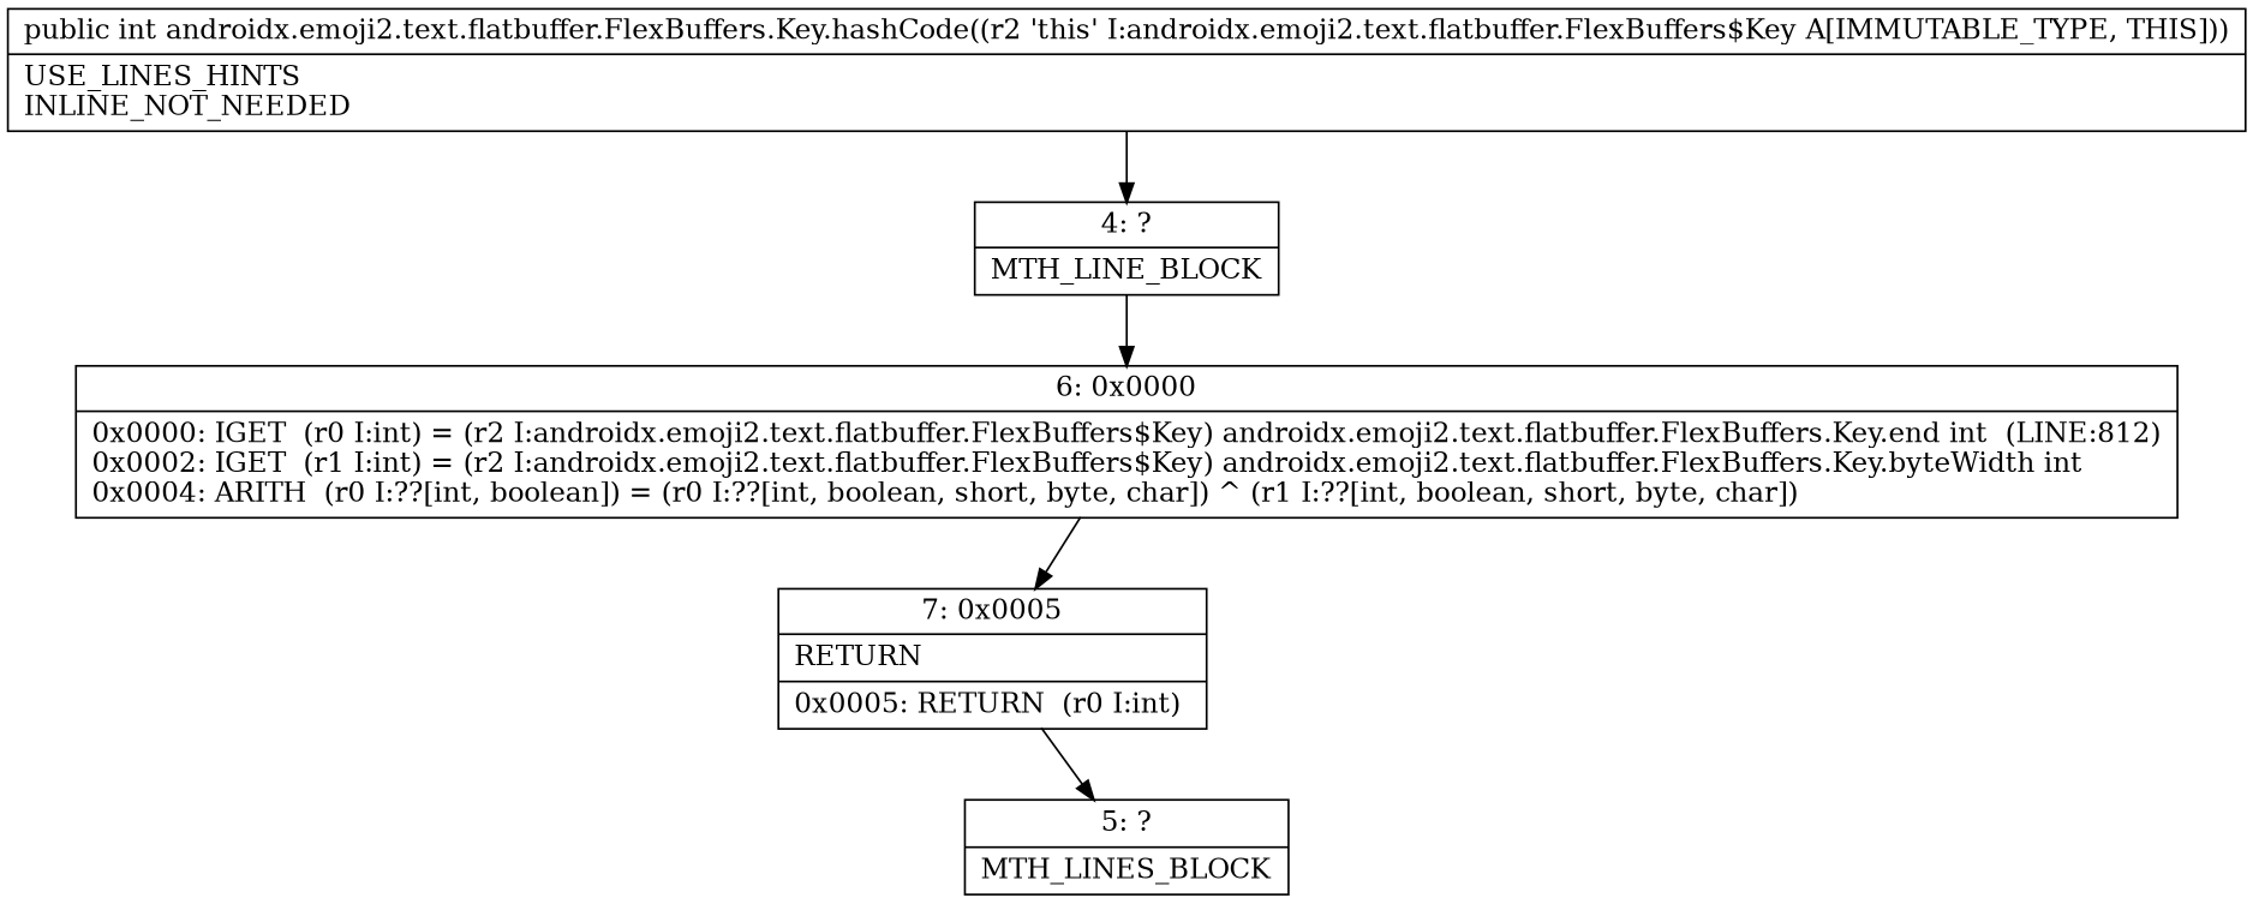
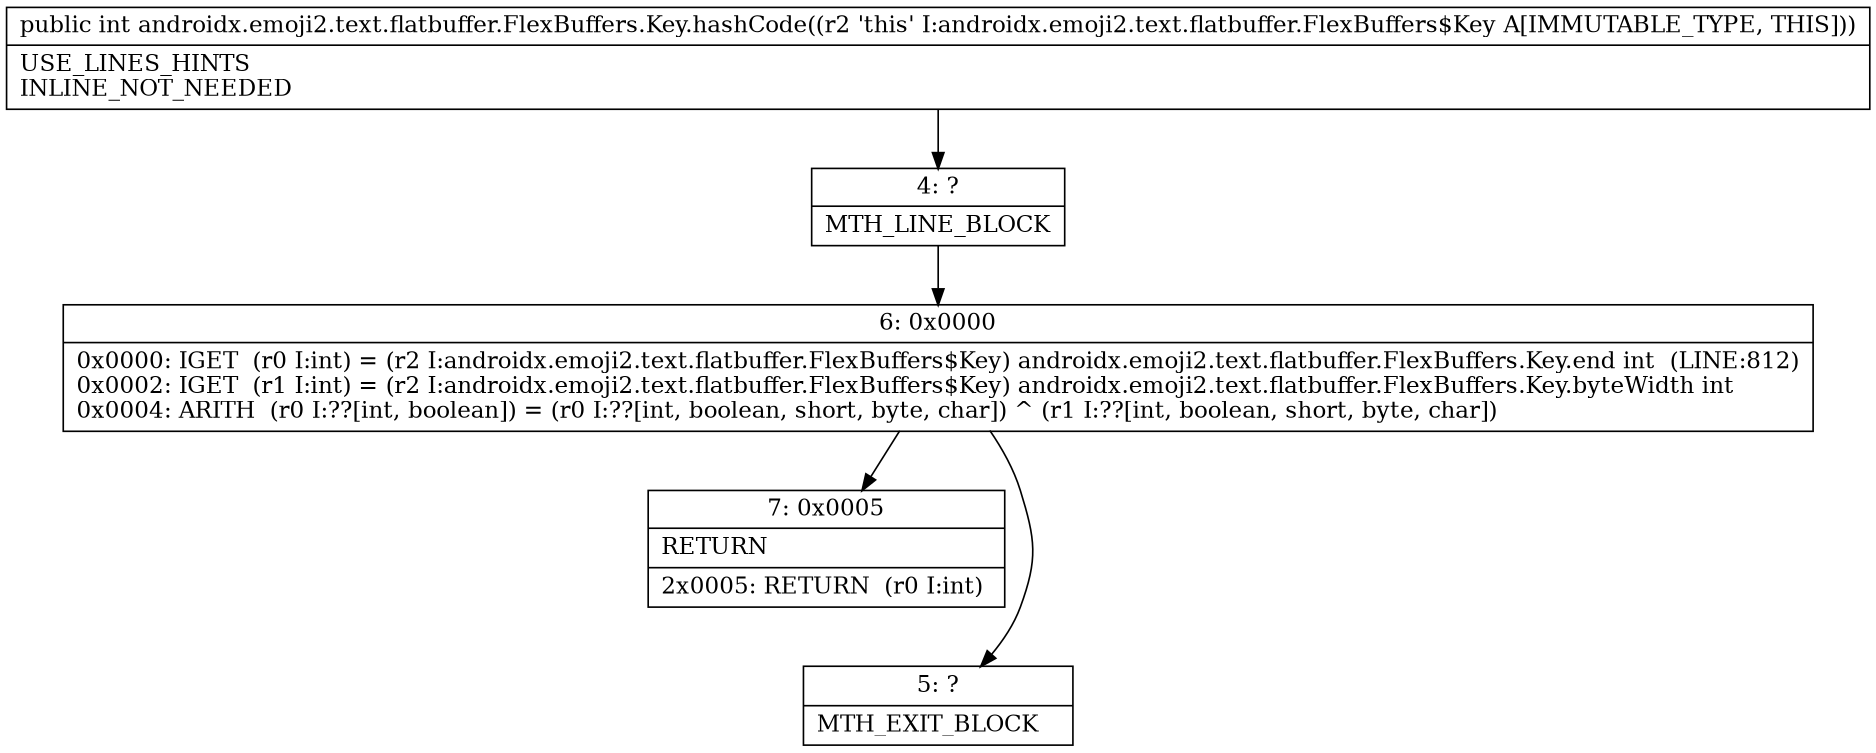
  digraph {
    node [shape=record]
    n1 [label="{4\:\ ?|MTH_LINE_BLOCK\l}"]
    n2 [label="{6\:\ 0x0000|0x0000: IGET  (r0 I:int) = (r2 I:androidx.emoji2.text.flatbuffer.FlexBuffers$Key) androidx.emoji2.text.flatbuffer.FlexBuffers.Key.end int  (LINE:812)\l0x0002: IGET  (r1 I:int) = (r2 I:androidx.emoji2.text.flatbuffer.FlexBuffers$Key) androidx.emoji2.text.flatbuffer.FlexBuffers.Key.byteWidth int \l0x0004: ARITH  (r0 I:??[int, boolean]) = (r0 I:??[int, boolean, short, byte, char]) ^ (r1 I:??[int, boolean, short, byte, char]) \l}"]
-   n3 [label="{7\:\ 0x0005|RETURN\l|0x0005: RETURN  (r0 I:int) \l}"]
-   n4 [label="{5\:\ ?|MTH_LINES_BLOCK\l}"]
+   n3 [label="{7\:\ 0x0005|RETURN\l|2x0005: RETURN  (r0 I:int) \l}"]
+   n4 [label="{5\:\ ?|MTH_EXIT_BLOCK\l}"]
    n5 [label="{public int androidx.emoji2.text.flatbuffer.FlexBuffers.Key.hashCode((r2 'this' I:androidx.emoji2.text.flatbuffer.FlexBuffers$Key A[IMMUTABLE_TYPE, THIS]))  | USE_LINES_HINTS\lINLINE_NOT_NEEDED\l}"]
    n1 -> n2
    n2 -> n3
-   n3 -> n4
+   n2 -> n4
    n5 -> n1
  }
